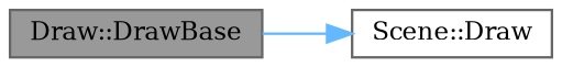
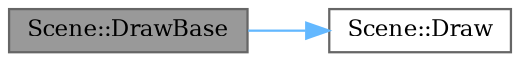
  digraph {
    rankdir=LR
    fontname="DejaVu Serif"
    node [fontname="DejaVu Serif" fontsize=10 shape=box style=filled]
-   n1 [color=gray40 fillcolor=grey60 fontcolor=black height=0.2 label="Draw::DrawBase" width=0.4]
+   n1 [color=gray40 fillcolor=grey60 fontcolor=black height=0.2 label="Scene::DrawBase" width=0.4]
    n2 [color=grey40 fillcolor=white height=0.2 label="Scene::Draw" width=0.4]
    n1 -> n2 [color=steelblue1 fontname="DejaVu Serif" fontsize=10 labelfontname=Helvetica labelfontsize=10 style=solid]
  }
